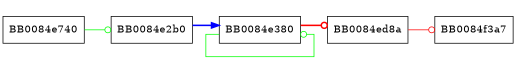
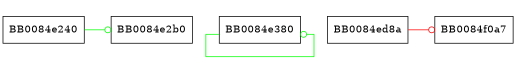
  digraph {
    rankdir=LR
    splines=ortho
    node [shape=box]
    edge [arrowhead=odot color=green style=solid]
-   BB0084e240 [label=BB0084e740]
+   BB0084e240
    BB0084e2b0
    BB0084e380
    BB0084ed8a
-   BB0084f3a7
+   BB0084f3a7 [label=BB0084f0a7]
    BB0084e240 -> BB0084e2b0
-   BB0084e2b0 -> BB0084e380 [arrowhead=normal color=blue style=bold]
    BB0084e380 -> BB0084e380
-   BB0084e380 -> BB0084ed8a [color=red style=bold]
    BB0084ed8a -> BB0084f3a7 [color=red]
  }
